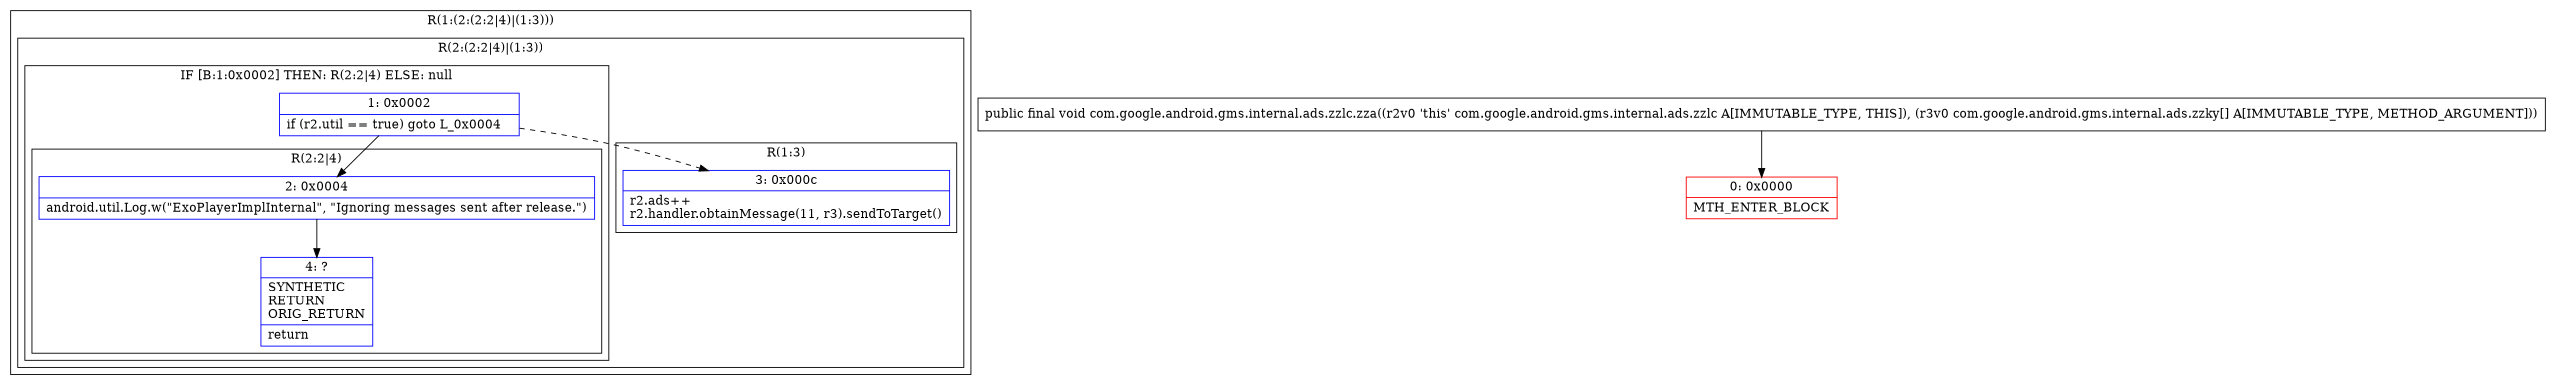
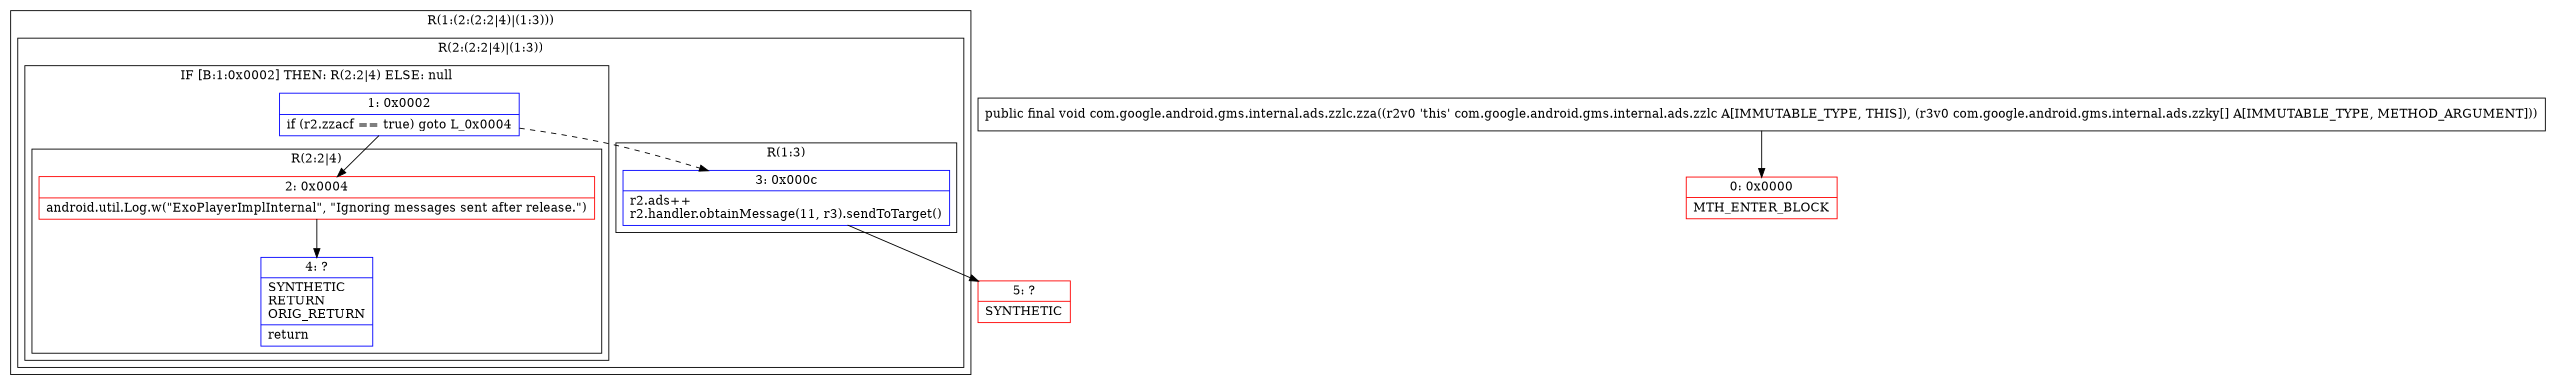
  digraph {
    node [color=blue shape=record]
-   n1 [label="{2\:\ 0x0004|android.util.Log.w(\"ExoPlayerImplInternal\", \"Ignoring messages sent after release.\")\l}"]
+   n1 [color=red label="{2\:\ 0x0004|android.util.Log.w(\"ExoPlayerImplInternal\", \"Ignoring messages sent after release.\")\l}"]
    n2 [label="{4\:\ ?|SYNTHETIC\lRETURN\lORIG_RETURN\l|return\l}"]
-   n3 [label="{1\:\ 0x0002|if (r2.util == true) goto L_0x0004\l}"]
+   n3 [label="{1\:\ 0x0002|if (r2.zzacf == true) goto L_0x0004\l}"]
    n4 [label="{3\:\ 0x000c|r2.ads++\lr2.handler.obtainMessage(11, r3).sendToTarget()\l}"]
+   n5 [color=red label="{5\:\ ?|SYNTHETIC\l}"]
    n6 [color=red label="{0\:\ 0x0000|MTH_ENTER_BLOCK\l}"]
    n7 [label="{public final void com.google.android.gms.internal.ads.zzlc.zza((r2v0 'this' com.google.android.gms.internal.ads.zzlc A[IMMUTABLE_TYPE, THIS]), (r3v0 com.google.android.gms.internal.ads.zzky[] A[IMMUTABLE_TYPE, METHOD_ARGUMENT])) }" color=""]
    subgraph cluster_1 {
      label="R(1:(2:(2:2|4)|(1:3)))"
      subgraph cluster_2 {
        label="R(2:(2:2|4)|(1:3))"
        subgraph cluster_3 {
          label="IF [B:1:0x0002] THEN: R(2:2|4) ELSE: null"
          n3
          subgraph cluster_4 {
            label="R(2:2|4)"
            n1
            n2
          }
        }
        subgraph cluster_5 {
          label="R(1:3)"
          n4
        }
      }
    }
    n1 -> n2
    n3 -> n1
    n3 -> n4 [style=dashed]
+   n4 -> n5
    n7 -> n6
  }
